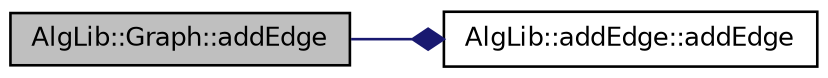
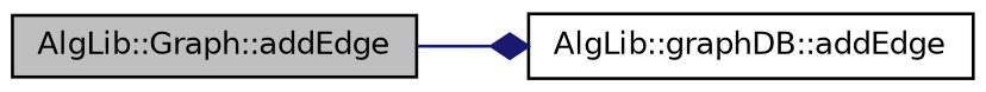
  digraph {
    rankdir=LR
    node [color=black fontname=Helvetica fontsize=10 shape=record style=filled]
    n1 [fillcolor=grey75 fontcolor=black height=0.2 label="AlgLib::Graph::addEdge" width=0.4]
-   n2 [fillcolor=white height=0.2 label="AlgLib::addEdge::addEdge" width=0.4]
+   n2 [fillcolor=white height=0.2 label="AlgLib::graphDB::addEdge" width=0.4]
    n1 -> n2 [color=midnightblue fontname=Helvetica fontsize=10 labelfontname=Helvetica labelfontsize=10 style=solid arrowhead=diamond]
  }
